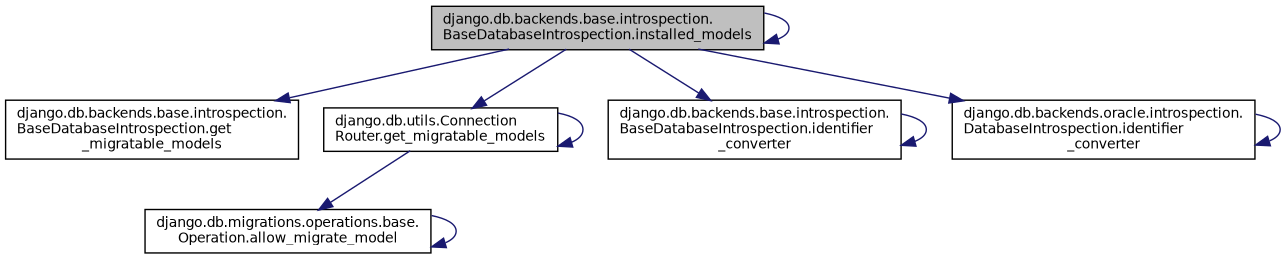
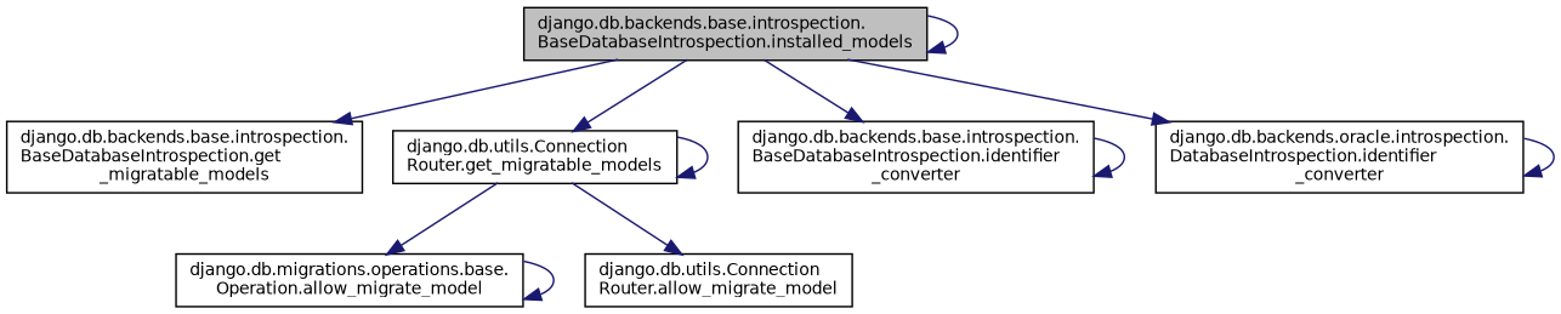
  digraph {
    rankdir=TB
    node [color=black fillcolor=white fontname=Helvetica fontsize=10 shape=record style=filled]
    edge [color=midnightblue fontname=Helvetica fontsize=10 labelfontname=Helvetica labelfontsize=10 style=solid]
    n1 [fillcolor=grey75 fontcolor=black height=0.2 label="django.db.backends.base.introspection.\lBaseDatabaseIntrospection.installed_models" width=0.4]
    n2 [height=0.2 label="django.db.backends.base.introspection.\lBaseDatabaseIntrospection.get\l_migratable_models" width=0.4]
    n3 [height=0.2 label="django.db.utils.Connection\lRouter.get_migratable_models" width=0.4]
    n4 [height=0.2 label="django.db.backends.base.introspection.\lBaseDatabaseIntrospection.identifier\l_converter" width=0.4]
    n5 [height=0.2 label="django.db.backends.oracle.introspection.\lDatabaseIntrospection.identifier\l_converter" width=0.4]
    n6 [height=0.2 label="django.db.migrations.operations.base.\lOperation.allow_migrate_model" width=0.4]
+   n7 [height=0.2 label="django.db.utils.Connection\lRouter.allow_migrate_model" width=0.4]
    n1 -> n1
    n1 -> n2
    n1 -> n3
    n1 -> n4
    n1 -> n5
    n3 -> n3
    n3 -> n6
+   n3 -> n7
    n4 -> n4
    n5 -> n5
    n6 -> n6
  }
